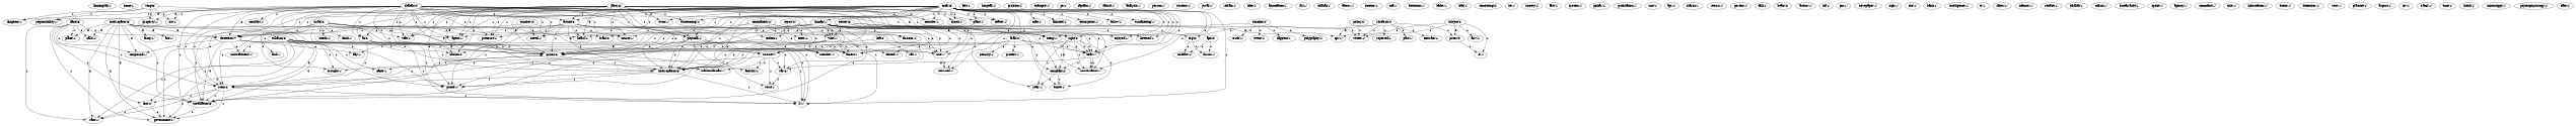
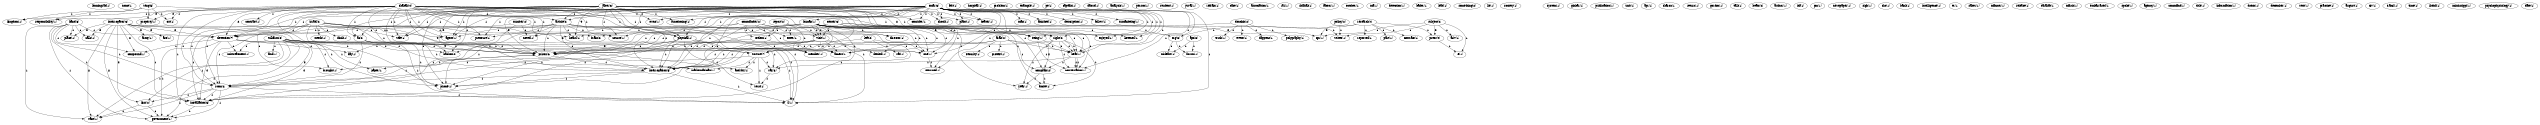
  digraph {
    n1 [label="lenningrad(1)"]
    n2 [label="home(1)"]
    n3 [label="wing(5)"]
    n4 [label="property(1)"]
    n5 [label="cut(1)"]
    n6 [label="responsibility(1)"]
    n7 [label="kingdom(1)"]
    n8 [label="being(1)"]
    n9 [label="beat(1)"]
    n10 [label="conversation(1)"]
    n11 [label="complain(2)"]
    n12 [label="way(3)"]
    n13 [label="felt(1)"]
    n14 [label="hospital(1)"]
    n15 [label="interrogator(3)"]
    n16 [label="ass(1)"]
    n17 [label="wife(1)"]
    n18 [label="army(1)"]
    n19 [label="agent(1)"]
    n20 [label="place(1)"]
    n21 [label="detention(7)"]
    n22 [label="calls(1)"]
    n23 [label="compound(1)"]
    n24 [label="phone(1)"]
    n25 [label="installation(5)"]
    n26 [label="kiss(2)"]
    n27 [label="government(1)"]
    n28 [label="want(1)"]
    n29 [label="one(1)"]
    n30 [label="prison(6)"]
    n31 [label="day(1)"]
    n32 [label="mistreatment(1)"]
    n33 [label="returned(1)"]
    n34 [label="interrogation(5)"]
    n35 [label="paper(1)"]
    n36 [label="problem(1)"]
    n37 [label="omar(3)"]
    n38 [label="finished(1)"]
    n39 [label="human(1)"]
    n40 [label="heater(1)"]
    n41 [label="owns(1)"]
    n42 [label="description(1)"]
    n43 [label="functioning(1)"]
    n44 [label="enjoyed(1)"]
    n45 [label="follow(1)"]
    n46 [label="consider(1)"]
    n47 [label="listened(1)"]
    n48 [label="article(2)"]
    n49 [label="pressure(1)"]
    n50 [label="heard(1)"]
    n51 [label="right(2)"]
    n52 [label="shook(1)"]
    n53 [label="humanbeing(1)"]
    n54 [label="course(1)"]
    n55 [label="man(1)"]
    n56 [label="physical(1)"]
    n57 [label="ac(2)"]
    n58 [label="plant(1)"]
    n59 [label="room(2)"]
    n60 [label="il(1)"]
    n61 [label="backon(2)"]
    n62 [label="director(1)"]
    n63 [label="noted(1)"]
    n64 [label="visit(1)"]
    n65 [label="denied(1)"]
    n66 [label="access(1)"]
    n67 [label="org(3)"]
    n68 [label="torture(7)"]
    n69 [label="year(1)"]
    n70 [label="excite(1)"]
    n71 [label="word(1)"]
    n72 [label="forum(1)"]
    n73 [label="mideast(1)"]
    n74 [label="activity(1)"]
    n75 [label="mathematician(1)"]
    n76 [label="brought(1)"]
    n77 [label="example(1)"]
    n78 [label="pe(1)"]
    n79 [label="apc(3)"]
    n80 [label="captain(1)"]
    n81 [label="jaber(3)"]
    n82 [label="number(2)"]
    n83 [label="daoud(1)"]
    n84 [label="research(4)"]
    n85 [label="reported(1)"]
    n86 [label="press(4)"]
    n87 [label="part(1)"]
    n88 [label="contract(1)"]
    n89 [label="writes(1)"]
    n90 [label="cpr(1)"]
    n91 [label="re(1)"]
    n92 [label="analysis(1)"]
    n93 [label="person(1)"]
    n94 [label="student(1)"]
    n95 [label="yuval(1)"]
    n96 [label="refrain(1)"]
    n97 [label="case(1)"]
    n98 [label="arab(2)"]
    n99 [label="protest(1)"]
    n100 [label="security(1)"]
    n101 [label="shabak(4)"]
    n102 [label="contrast(1)"]
    n103 [label="association(1)"]
    n104 [label="raz(1)"]
    n105 [label="shahak(1)"]
    n106 [label="factor(1)"]
    n107 [label="october(1)"]
    n108 [label="report(2)"]
    n109 [label="enter(1)"]
    n110 [label="tselem(1)"]
    n111 [label="member(1)"]
    n112 [label="ma(1)"]
    n113 [label="detection(1)"]
    n114 [label="bader(1)"]
    n115 [label="subject(2)"]
    n116 [label="ariv(1)"]
    n117 [label="lead(1)"]
    n118 [label="left(2)"]
    n119 [label="sat(1)"]
    n120 [label="something(2)"]
    n121 [label="lie(1)"]
    n122 [label="society(1)"]
-   n123 [label="fact(1)"]
    n124 [label="system(1)"]
    n125 [label="ginbar(1)"]
    n126 [label="donchin(2)"]
    n127 [label="truth(1)"]
    n128 [label="event(1)"]
    n129 [label="brain(2)"]
    n130 [label="happens(1)"]
    n131 [label="polygraphy(1)"]
    n132 [label="publication(1)"]
    n133 [label="unit(1)"]
    n134 [label="apr(1)"]
    n135 [label="commander(2)"]
    n136 [label="sharon(1)"]
    n137 [label="return(1)"]
    n138 [label="hand(3)"]
    n139 [label="gordon(1)"]
    n140 [label="talk(1)"]
    n141 [label="beats(2)"]
    n142 [label="author(1)"]
    n143 [label="idf(1)"]
    n144 [label="israel(2)"]
    n145 [label="needs(1)"]
    n146 [label="think(1)"]
    n147 [label="center(3)"]
    n148 [label="pm(1)"]
    n149 [label="newspaper(1)"]
    n150 [label="sigh(1)"]
    n151 [label="sho(1)"]
    n152 [label="bank(1)"]
    n153 [label="intelligence(1)"]
    n154 [label="er(1)"]
    n155 [label="saber(1)"]
    n156 [label="policy(2)"]
    n157 [label="manner(1)"]
    n158 [label="release(1)"]
    n159 [label="barakat(1)"]
    n160 [label="march(1)"]
    n161 [label="embarrased(1)"]
    n162 [label="spoke(1)"]
    n163 [label="tulkarm(8)"]
    n164 [label="find(1)"]
    n165 [label="agency(1)"]
    n166 [label="command(1)"]
    n167 [label="title(1)"]
    n168 [label="information(1)"]
    n169 [label="doesn(1)"]
    n170 [label="december(1)"]
    n171 [label="west(1)"]
    n172 [label="practice(1)"]
    n173 [label="august(1)"]
    n174 [label="niv(1)"]
    n175 [label="transl(1)"]
    n176 [label="time(1)"]
    n177 [label="zbeidi(1)"]
    n178 [label="mississippi(1)"]
    n179 [label="psychophysiology(1)"]
    n180 [label="date(1)"]
    n3 -> n4 [label=1]
    n3 -> n5 [label=1]
    n3 -> n6 [label=1]
    n3 -> n7 [label=1]
    n3 -> n8 [label=1]
    n8 -> n9 [label=1]
    n8 -> n10 [label=1]
    n9 -> n10 [label=1]
    n9 -> n10 [label=1]
    n9 -> n11 [label=1]
-   n9 -> n12 [label=2]
+   n9 -> n12 [label=1]
    n11 -> n69 [label=1]
    n11 -> n70 [label=1]
    n12 -> n71 [label=1]
    n15 -> n16 [label=2]
    n15 -> n17 [label=1]
    n15 -> n18 [label=2]
    n15 -> n19 [label=1]
    n15 -> n20 [label=2]
    n15 -> n21 [label=2]
    n15 -> n22 [label=2]
    n15 -> n23 [label=2]
    n15 -> n24 [label=1]
    n15 -> n25 [label=1]
    n15 -> n26 [label=2]
    n15 -> n27 [label=2]
    n15 -> n28 [label=2]
    n21 -> n23 [label=1]
    n21 -> n25 [label=4]
    n21 -> n27 [label=1]
    n21 -> n29 [label=1]
    n21 -> n30 [label=1]
    n21 -> n31 [label=1]
    n21 -> n32 [label=1]
    n25 -> n27 [label=1]
    n26 -> n27 [label=1]
    n26 -> n28 [label=1]
    n29 -> n33 [label=1]
    n30 -> n34 [label=1]
    n30 -> n35 [label=1]
    n34 -> n24 [label=1]
    n34 -> n59 [label=1]
    n34 -> n60 [label=1]
    n37 -> n8 [label=1]
    n37 -> n9 [label=1]
    n37 -> n9 [label=1]
    n37 -> n10 [label=1]
    n37 -> n17 [label=1]
    n37 -> n19 [label=1]
    n37 -> n21 [label=1]
    n37 -> n24 [label=1]
    n37 -> n29 [label=1]
    n37 -> n30 [label=2]
    n37 -> n33 [label=1]
    n37 -> n34 [label=1]
    n37 -> n38 [label=1]
    n37 -> n39 [label=1]
    n37 -> n40 [label=1]
    n37 -> n41 [label=1]
    n37 -> n42 [label=1]
    n37 -> n43 [label=1]
    n37 -> n44 [label=1]
    n37 -> n45 [label=1]
    n37 -> n46 [label=1]
    n37 -> n47 [label=1]
    n37 -> n48 [label=1]
    n37 -> n49 [label=1]
    n37 -> n50 [label=1]
    n37 -> n51 [label=1]
    n37 -> n52 [label=1]
    n37 -> n53 [label=1]
    n37 -> n54 [label=1]
    n37 -> n55 [label=1]
    n37 -> n56 [label=1]
    n37 -> n57 [label=1]
    n37 -> n58 [label=1]
    n37 -> n59 [label=1]
    n37 -> n60 [label=1]
    n37 -> n61 [label=1]
    n39 -> n8 [label=2]
    n39 -> n9 [label=1]
    n39 -> n9 [label=1]
    n39 -> n10 [label=1]
    n39 -> n21 [label=1]
    n39 -> n25 [label=1]
    n39 -> n30 [label=1]
    n39 -> n34 [label=1]
    n39 -> n44 [label=1]
    n39 -> n47 [label=1]
    n39 -> n51 [label=1]
    n39 -> n62 [label=1]
    n39 -> n63 [label=1]
    n39 -> n64 [label=1]
    n39 -> n64 [label=1]
    n39 -> n65 [label=1]
    n39 -> n66 [label=1]
    n48 -> n19 [label=1]
    n48 -> n24 [label=1]
    n48 -> n30 [label=1]
    n48 -> n34 [label=1]
    n48 -> n49 [label=1]
    n48 -> n50 [label=1]
    n48 -> n54 [label=1]
    n48 -> n56 [label=1]
    n48 -> n59 [label=1]
    n48 -> n60 [label=1]
    n48 -> n67 [label=1]
    n51 -> n9 [label=1]
    n51 -> n9 [label=1]
    n51 -> n10 [label=1]
    n51 -> n11 [label=2]
    n51 -> n68 [label=1]
    n51 -> n69 [label=1]
    n51 -> n70 [label=1]
    n56 -> n12 [label=1]
    n56 -> n24 [label=1]
    n56 -> n30 [label=1]
    n56 -> n34 [label=1]
    n56 -> n59 [label=1]
    n56 -> n60 [label=1]
    n56 -> n68 [label=1]
    n56 -> n71 [label=1]
    n57 -> n24 [label=1]
    n57 -> n30 [label=1]
    n57 -> n34 [label=1]
    n57 -> n59 [label=1]
    n59 -> n25 [label=1]
    n59 -> n26 [label=1]
    n59 -> n27 [label=1]
    n59 -> n28 [label=1]
    n59 -> n30 [label=1]
    n59 -> n60 [label=1]
    n64 -> n30 [label=1]
    n64 -> n30 [label=1]
    n64 -> n34 [label=1]
    n64 -> n34 [label=1]
    n64 -> n65 [label=1]
    n64 -> n66 [label=1]
    n64 -> n66 [label=1]
    n67 -> n72 [label=1]
    n67 -> n73 [label=1]
    n68 -> n12 [label=1]
    n68 -> n71 [label=1]
    n68 -> n74 [label=1]
    n68 -> n75 [label=1]
    n68 -> n76 [label=1]
    n79 -> n72 [label=1]
    n79 -> n73 [label=1]
    n81 -> n17 [label=1]
    n81 -> n19 [label=1]
    n81 -> n21 [label=1]
    n81 -> n24 [label=1]
    n81 -> n29 [label=1]
    n81 -> n30 [label=2]
    n81 -> n33 [label=1]
    n81 -> n34 [label=1]
    n81 -> n40 [label=1]
    n81 -> n41 [label=1]
    n81 -> n43 [label=1]
    n81 -> n46 [label=1]
    n81 -> n48 [label=1]
-   n81 -> n49 [label=1]
    n81 -> n50 [label=9]
    n81 -> n52 [label=1]
    n81 -> n54 [label=1]
    n81 -> n56 [label=1]
    n81 -> n57 [label=1]
    n81 -> n58 [label=1]
    n81 -> n59 [label=1]
    n81 -> n60 [label=1]
    n81 -> n61 [label=1]
    n82 -> n21 [label=1]
    n82 -> n25 [label=1]
    n82 -> n62 [label=1]
    n82 -> n63 [label=1]
    n84 -> n67 [label=1]
    n84 -> n85 [label=1]
    n84 -> n86 [label=1]
    n84 -> n87 [label=1]
    n84 -> n88 [label=1]
-   n84 -> n89 [label=1]
    n84 -> n90 [label=2]
    n86 -> n91 [label=1]
    n98 -> n9 [label=1]
    n98 -> n9 [label=1]
    n98 -> n11 [label=1]
    n98 -> n30 [label=1]
    n98 -> n68 [label=1]
    n98 -> n99 [label=1]
    n98 -> n100 [label=1]
    n101 -> n4 [label=2]
    n101 -> n5 [label=1]
    n101 -> n6 [label=2]
    n101 -> n7 [label=1]
    n101 -> n8 [label=2]
    n101 -> n11 [label=1]
    n101 -> n17 [label=1]
    n101 -> n19 [label=1]
    n101 -> n21 [label=2]
    n101 -> n24 [label=1]
    n101 -> n25 [label=1]
    n101 -> n30 [label=1]
    n101 -> n34 [label=4]
    n101 -> n48 [label=1]
    n101 -> n49 [label=1]
    n101 -> n50 [label=1]
    n101 -> n51 [label=1]
    n101 -> n54 [label=1]
    n101 -> n56 [label=1]
    n101 -> n57 [label=1]
    n101 -> n59 [label=1]
    n101 -> n60 [label=1]
    n101 -> n61 [label=1]
    n101 -> n63 [label=1]
    n101 -> n69 [label=1]
    n101 -> n70 [label=1]
    n101 -> n102 [label=1]
    n108 -> n29 [label=1]
    n108 -> n34 [label=1]
    n108 -> n64 [label=1]
    n108 -> n109 [label=1]
    n108 -> n110 [label=1]
    n108 -> n111 [label=1]
    n110 -> n30 [label=1]
    n110 -> n34 [label=1]
    n110 -> n66 [label=1]
    n110 -> n111 [label=1]
    n115 -> n86 [label=2]
    n115 -> n89 [label=1]
    n115 -> n90 [label=1]
    n115 -> n91 [label=1]
    n115 -> n116 [label=1]
    n118 -> n29 [label=1]
    n118 -> n31 [label=1]
    n118 -> n119 [label=1]
    n126 -> n127 [label=1]
    n126 -> n128 [label=1]
    n126 -> n129 [label=1]
    n126 -> n130 [label=1]
    n126 -> n131 [label=1]
    n135 -> n25 [label=1]
    n135 -> n29 [label=1]
    n135 -> n30 [label=1]
    n135 -> n34 [label=1]
    n135 -> n64 [label=1]
    n135 -> n109 [label=1]
    n135 -> n110 [label=1]
    n135 -> n111 [label=1]
    n138 -> n20 [label=1]
    n138 -> n21 [label=1]
    n138 -> n22 [label=1]
    n138 -> n23 [label=1]
    n138 -> n25 [label=1]
    n138 -> n27 [label=1]
    n138 -> n28 [label=1]
    n138 -> n59 [label=1]
    n144 -> n12 [label=1]
    n144 -> n21 [label=1]
    n144 -> n25 [label=1]
    n144 -> n30 [label=1]
    n144 -> n68 [label=2]
    n144 -> n74 [label=1]
    n144 -> n75 [label=1]
    n144 -> n76 [label=1]
    n144 -> n129 [label=1]
    n144 -> n145 [label=1]
    n144 -> n146 [label=1]
    n147 -> n30 [label=1]
    n147 -> n34 [label=1]
    n147 -> n64 [label=1]
    n147 -> n66 [label=1]
    n147 -> n89 [label=1]
    n147 -> n90 [label=2]
    n156 -> n89 [label=1]
    n163 -> n25 [label=4]
    n163 -> n26 [label=1]
    n163 -> n27 [label=1]
    n163 -> n28 [label=1]
    n163 -> n29 [label=2]
    n163 -> n30 [label=4]
    n163 -> n32 [label=1]
    n163 -> n35 [label=1]
    n163 -> n59 [label=2]
    n163 -> n60 [label=1]
    n163 -> n61 [label=1]
    n163 -> n66 [label=1]
    n163 -> n76 [label=1]
-   n144 -> n164 [label=1]
+   n163 -> n164 [label=1]
  }
